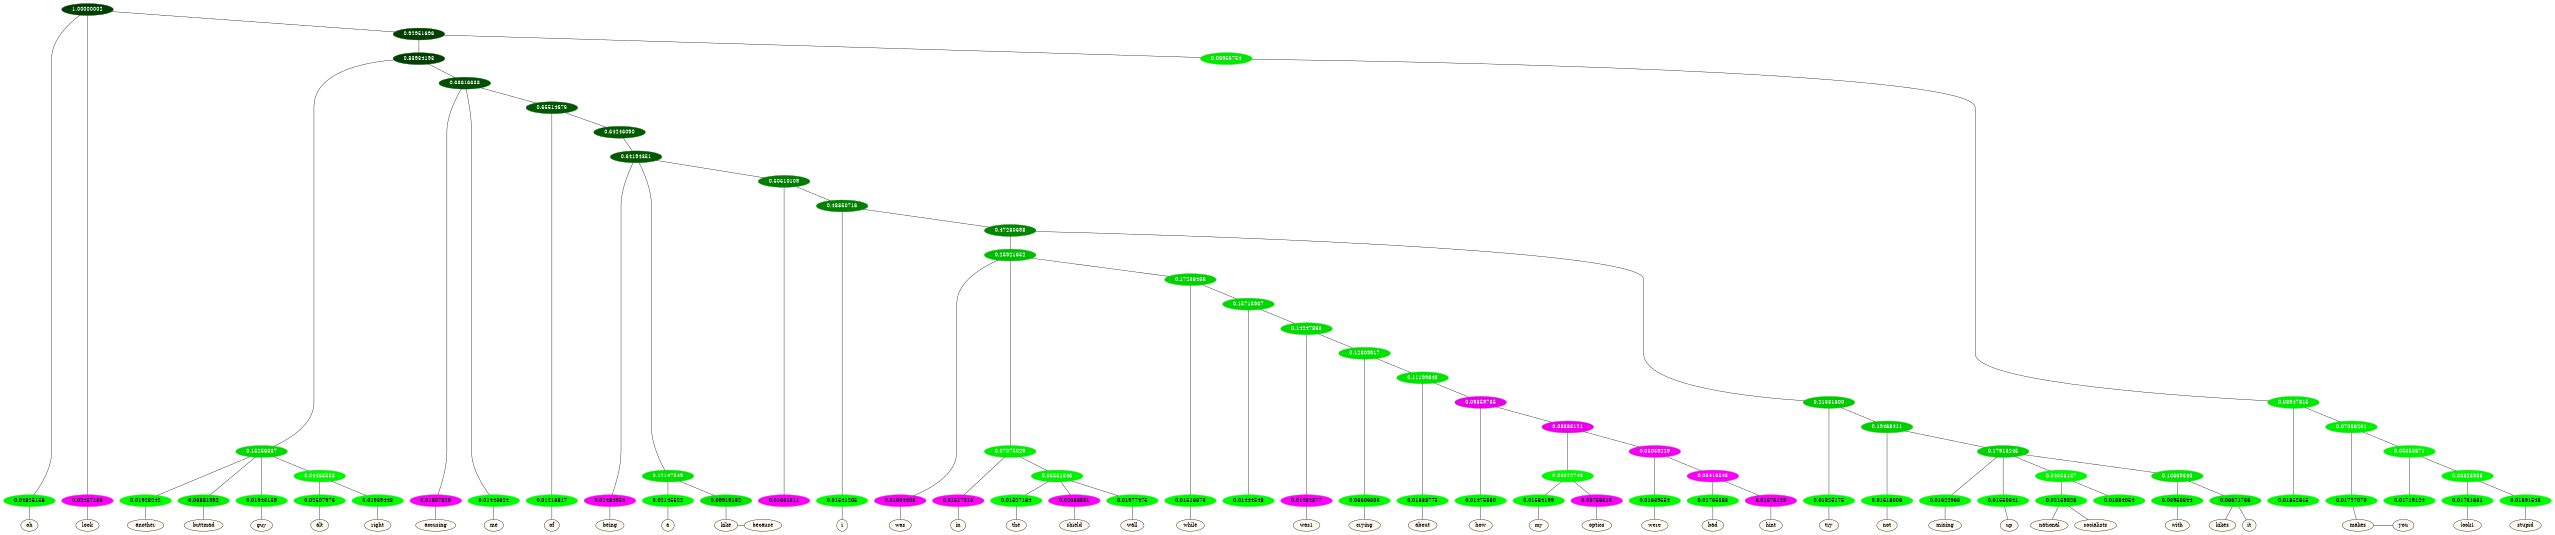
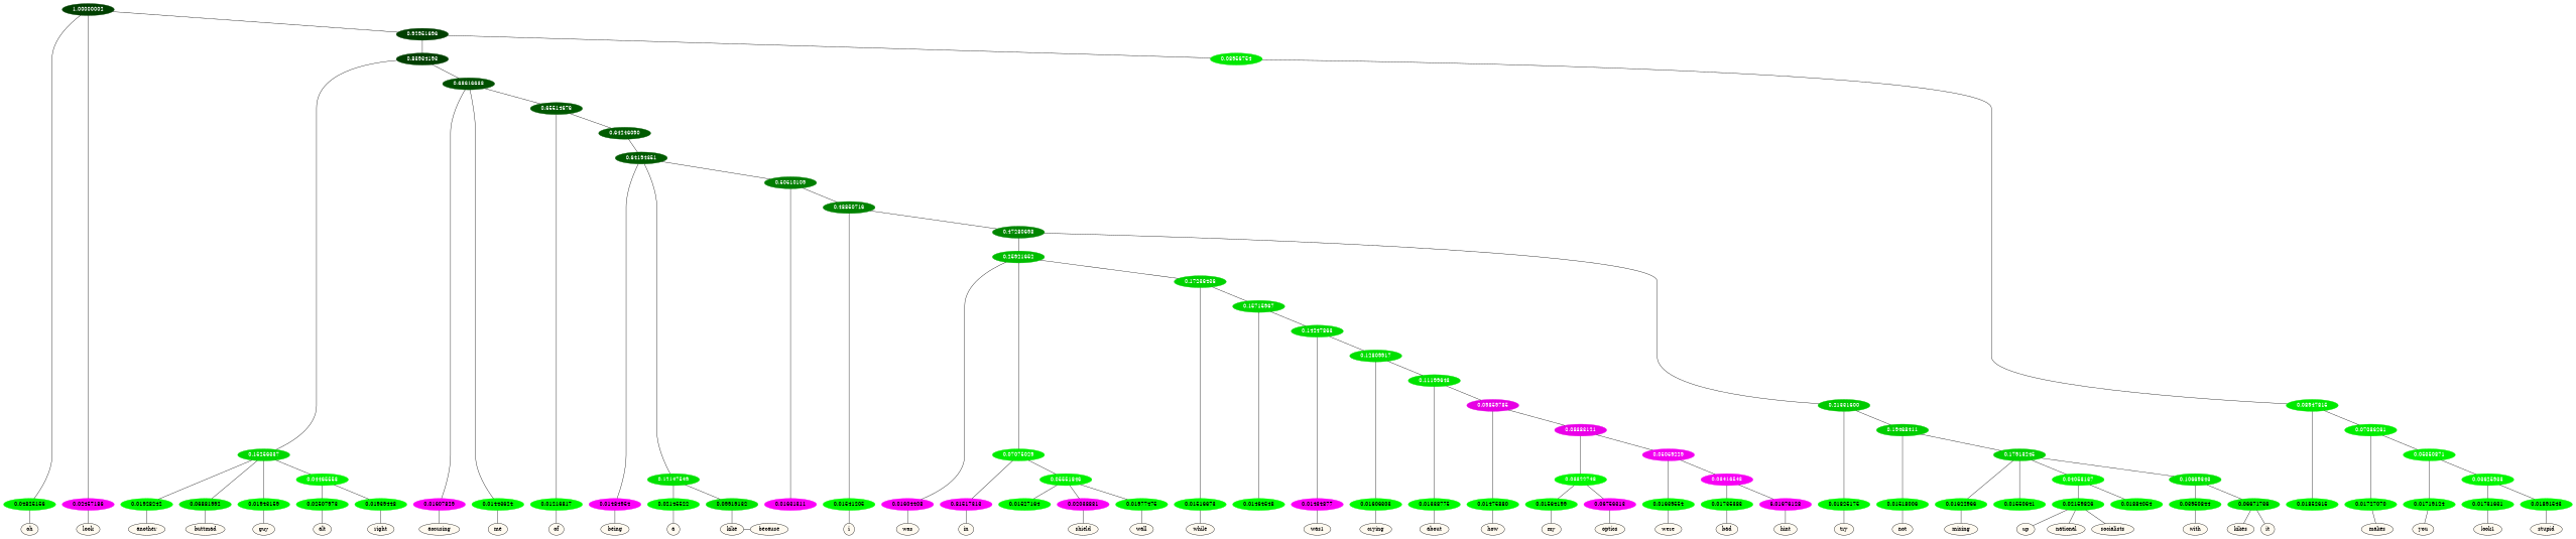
  graph {
    node [color=black format=png nodesep=0.001 ordering=out overlap_scaling=0.01 ranksep=0.001 style=filled fontcolor=black]
    n1 [fillcolor=floralwhite height=0.15 label=oh style="filled,solid" width=0.15 fontcolor=""]
    n2 [fillcolor=floralwhite height=0.15 label=look style="filled,solid" width=0.15 fontcolor=""]
    n3 [fillcolor=floralwhite height=0.15 label=another style="filled,solid" width=0.15 fontcolor=""]
    n4 [fillcolor=floralwhite height=0.15 label=buttmad style="filled,solid" width=0.15 fontcolor=""]
    n5 [fillcolor=floralwhite height=0.15 label=alt style="filled,solid" width=0.15 fontcolor=""]
    n6 [fillcolor=floralwhite height=0.15 label=right style="filled,solid" width=0.15 fontcolor=""]
    n7 [fillcolor=floralwhite height=0.15 label=guy style="filled,solid" width=0.15 fontcolor=""]
    n8 [fillcolor=floralwhite height=0.15 label=accusing style="filled,solid" width=0.15 fontcolor=""]
    n9 [fillcolor=floralwhite height=0.15 label=me style="filled,solid" width=0.15 fontcolor=""]
    n10 [fillcolor=floralwhite height=0.15 label=of style="filled,solid" width=0.15 fontcolor=""]
    n11 [fillcolor=floralwhite height=0.15 label=being style="filled,solid" width=0.15 fontcolor=""]
    n12 [fillcolor=floralwhite height=0.15 label=a style="filled,solid" width=0.15 fontcolor=""]
    n13 [fillcolor=floralwhite height=0.15 label=kike style="filled,solid" width=0.15 fontcolor=""]
    n14 [fillcolor=floralwhite height=0.15 label=because style="filled,solid" width=0.15 fontcolor=""]
    n15 [fillcolor=floralwhite height=0.15 label=i style="filled,solid" width=0.15 fontcolor=""]
    n16 [fillcolor=floralwhite height=0.15 label=was style="filled,solid" width=0.15 fontcolor=""]
    n17 [fillcolor=floralwhite height=0.15 label=in style="filled,solid" width=0.15 fontcolor=""]
-   n18 [fillcolor=floralwhite height=0.15 label=the style="filled,solid" width=0.15 fontcolor=""]
    n19 [fillcolor=floralwhite height=0.15 label=shield style="filled,solid" width=0.15 fontcolor=""]
    n20 [fillcolor=floralwhite height=0.15 label=wall style="filled,solid" width=0.15 fontcolor=""]
    n21 [fillcolor=floralwhite height=0.15 label=while style="filled,solid" width=0.15 fontcolor=""]
    n22 [fillcolor=floralwhite height=0.15 label=was1 style="filled,solid" width=0.15 fontcolor=""]
    n23 [fillcolor=floralwhite height=0.15 label=crying style="filled,solid" width=0.15 fontcolor=""]
    n24 [fillcolor=floralwhite height=0.15 label=about style="filled,solid" width=0.15 fontcolor=""]
    n25 [fillcolor=floralwhite height=0.15 label=how style="filled,solid" width=0.15 fontcolor=""]
    n26 [fillcolor=floralwhite height=0.15 label=my style="filled,solid" width=0.15 fontcolor=""]
    n27 [fillcolor=floralwhite height=0.15 label=optics style="filled,solid" width=0.15 fontcolor=""]
    n28 [fillcolor=floralwhite height=0.15 label=were style="filled,solid" width=0.15 fontcolor=""]
    n29 [fillcolor=floralwhite height=0.15 label=bad style="filled,solid" width=0.15 fontcolor=""]
    n30 [fillcolor=floralwhite height=0.15 label=hint style="filled,solid" width=0.15 fontcolor=""]
    n31 [fillcolor=floralwhite height=0.15 label=try style="filled,solid" width=0.15 fontcolor=""]
    n32 [fillcolor=floralwhite height=0.15 label=not style="filled,solid" width=0.15 fontcolor=""]
    n33 [fillcolor=floralwhite height=0.15 label=mixing style="filled,solid" width=0.15 fontcolor=""]
    n34 [fillcolor=floralwhite height=0.15 label=up style="filled,solid" width=0.15 fontcolor=""]
    n35 [fillcolor=floralwhite height=0.15 label=national style="filled,solid" width=0.15 fontcolor=""]
    n36 [fillcolor=floralwhite height=0.15 label=socialists style="filled,solid" width=0.15 fontcolor=""]
    n37 [fillcolor=floralwhite height=0.15 label=with style="filled,solid" width=0.15 fontcolor=""]
    n38 [fillcolor=floralwhite height=0.15 label=kikes style="filled,solid" width=0.15 fontcolor=""]
    n39 [fillcolor=floralwhite height=0.15 label=it style="filled,solid" width=0.15 fontcolor=""]
    n40 [fillcolor=floralwhite height=0.15 label=makes style="filled,solid" width=0.15 fontcolor=""]
    n41 [fillcolor=floralwhite height=0.15 label=you style="filled,solid" width=0.15 fontcolor=""]
    n42 [fillcolor=floralwhite height=0.15 label=look1 style="filled,solid" width=0.15 fontcolor=""]
    n43 [fillcolor=floralwhite height=0.15 label=stupid style="filled,solid" width=0.15 fontcolor=""]
    n44 [color="0.334 1.000 0.955" height=0.15 label=0.04825156 width=0.15]
    n45 [color="0.835 1.000 0.975" height=0.15 label=0.02457186 width=0.15]
    n46 [color="0.334 1.000 0.981" height=0.15 label=0.01928242 width=0.15]
    n47 [color="0.334 1.000 0.931" height=0.15 label=0.06881992 width=0.15]
    n48 [color="0.334 1.000 0.975" height=0.15 label=0.02507973 width=0.15]
    n49 [color="0.334 1.000 0.981" height=0.15 label=0.01939448 width=0.15]
    n50 [color="0.334 1.000 0.981" height=0.15 label=0.01943159 width=0.15]
    n51 [color="0.835 1.000 0.984" height=0.15 label=0.01607829 width=0.15]
    n52 [color="0.334 1.000 0.986" height=0.15 label=0.01443624 width=0.15]
    n53 [color="0.334 1.000 0.988" height=0.15 label=0.01216817 width=0.15]
    n54 [color="0.835 1.000 0.985" height=0.15 label=0.01484954 width=0.15]
    n55 [color="0.334 1.000 0.979" height=0.15 label=0.02145522 width=0.15]
    n56 [color="0.334 1.000 0.901" height=0.15 label=0.09919132 width=0.15]
    n57 [color="0.835 1.000 0.984" height=0.15 label=0.01631311 width=0.15]
    n58 [color="0.334 1.000 0.985" height=0.15 label=0.01541205 width=0.15]
    n59 [color="0.835 1.000 0.984" height=0.15 label=0.01604408 width=0.15]
    n60 [color="0.835 1.000 0.985" height=0.15 label=0.81517313 width=0.15]
    n61 [color="0.334 1.000 0.985" height=0.15 label=0.01527164 width=0.15]
    n62 [color="0.835 1.000 0.980" height=0.15 label=0.02038881 width=0.15]
    n63 [color="0.334 1.000 0.980" height=0.15 label=0.01977475 width=0.15]
    n64 [color="0.334 1.000 0.985" height=0.15 label=0.01516673 width=0.15]
-   n65 [color="0.334 1.000 0.985" height=0.15 label=0.01444548 width=0.15]
+   n65 [color="0.334 1.000 0.985" height=0.15 label=0.01464548 width=0.15]
    n66 [color="0.835 1.000 0.986" height=0.15 label=0.01434877 width=0.15]
-   n67 [color="0.334 1.000 0.984" height=0.15 label=0.03606303 width=0.15]
+   n67 [color="0.334 1.000 0.984" height=0.15 label=0.01606303 width=0.15]
    n68 [color="0.334 1.000 0.987" height=0.15 label=0.01338775 width=0.15]
    n69 [color="0.334 1.000 0.985" height=0.15 label=0.01475880 width=0.15]
    n70 [color="0.334 1.000 0.984" height=0.15 label=0.01564199 width=0.15]
    n71 [color="0.835 1.000 0.982" height=0.15 label=0.06756313 width=0.15]
    n72 [color="0.334 1.000 0.984" height=0.15 label=0.01639554 width=0.15]
    n73 [color="0.334 1.000 0.983" height=0.15 label=0.01735383 width=0.15]
    n74 [color="0.835 1.000 0.983" height=0.15 label=6.01676128 width=0.15]
    n75 [color="0.334 1.000 0.982" height=0.15 label=0.01825175 width=0.15]
    n76 [color="0.334 1.000 0.985" height=0.15 label=0.01518006 width=0.15]
    n77 [color="0.334 1.000 0.984" height=0.15 label=0.01622966 width=0.15]
    n78 [color="0.334 1.000 0.985" height=0.15 label=0.01550641 width=0.15]
    n79 [color="0.334 1.000 0.978" height=0.15 label=0.02159826 width=0.15]
    n80 [color="0.334 1.000 0.981" height=0.15 label=0.01884054 width=0.15]
    n81 [color="0.334 1.000 0.960" height=0.15 label=0.03950844 width=0.15]
    n82 [color="0.334 1.000 0.933" height=0.15 label=0.06671736 width=0.15]
    n83 [color="0.334 1.000 0.981" height=0.15 label=0.01852615 width=0.15]
    n84 [color="0.334 1.000 0.983" height=0.15 label=0.01727070 width=0.15]
    n85 [color="0.334 1.000 0.983" height=0.15 label=0.01719124 width=0.15]
    n86 [color="0.334 1.000 0.983" height=0.15 label=0.01731631 width=0.15]
    n87 [color="0.334 1.000 0.981" height=0.15 label=0.01891543 width=0.15]
    n88 [color="0.334 1.000 0.250" fontcolor=grey99 height=0.15 label=1.00000002 width=0.15]
    n89 [color="0.334 1.000 0.250" fontcolor=grey99 height=0.15 label=0.92951696 width=0.15]
    n90 [color="0.334 1.000 0.250" fontcolor=grey99 height=0.15 label=0.83934193 width=0.15]
    n91 [color="0.334 1.000 0.910" fontcolor=grey99 height=0.15 label=0.08956754 width=0.15]
    n92 [color="0.334 1.000 0.847" fontcolor=grey99 height=0.15 label=0.15256337 width=0.15]
    n93 [color="0.334 1.000 0.314" fontcolor=grey99 height=0.15 label=0.68616638 width=0.15]
    n94 [color="0.334 1.000 0.911" fontcolor=grey99 height=0.15 label=0.08947815 width=0.15]
    n95 [color="0.334 1.000 0.955" fontcolor=grey99 height=0.15 label=0.04465553 width=0.15]
    n96 [color="0.334 1.000 0.345" fontcolor=grey99 height=0.15 label=0.65514676 width=0.15]
    n97 [color="0.334 1.000 0.929" fontcolor=grey99 height=0.15 label=0.07086261 width=0.15]
    n98 [color="0.334 1.000 0.358" fontcolor=grey99 height=0.15 label=0.64246090 width=0.15]
    n99 [color="0.334 1.000 0.946" fontcolor=grey99 height=0.15 label=0.05350871 width=0.15]
    n100 [color="0.334 1.000 0.358" fontcolor=grey99 height=0.15 label=0.64194351 width=0.15]
    n101 [color="0.334 1.000 0.964" fontcolor=grey99 height=0.15 label=0.03625933 width=0.15]
    n102 [color="0.334 1.000 0.879" fontcolor=grey99 height=0.15 label=0.12147549 width=0.15]
    n103 [color="0.334 1.000 0.495" fontcolor=grey99 height=0.15 label=0.50510109 width=0.15]
    n104 [color="0.334 1.000 0.511" fontcolor=grey99 height=0.15 label=0.48850716 width=0.15]
    n105 [color="0.334 1.000 0.527" fontcolor=grey99 height=0.15 label=0.47280698 width=0.15]
    n106 [color="0.334 1.000 0.741" fontcolor=grey99 height=0.15 label=0.25921652 width=0.15]
    n107 [color="0.334 1.000 0.787" fontcolor=grey99 height=0.15 label=0.21331600 width=0.15]
    n108 [color="0.334 1.000 0.929" fontcolor=grey99 height=0.15 label=0.07075029 width=0.15]
    n109 [color="0.334 1.000 0.828" fontcolor=grey99 height=0.15 label=0.17236436 width=0.15]
    n110 [color="0.334 1.000 0.805" fontcolor=grey99 height=0.15 label=0.19468411 width=0.15]
    n111 [color="0.334 1.000 0.944" fontcolor=grey99 height=0.15 label=0.05551846 width=0.15]
    n112 [color="0.334 1.000 0.843" fontcolor=grey99 height=0.15 label=0.15715967 width=0.15]
    n113 [color="0.334 1.000 0.821" fontcolor=grey99 height=0.15 label=0.17913245 width=0.15]
    n114 [color="0.334 1.000 0.858" fontcolor=grey99 height=0.15 label=0.14247863 width=0.15]
    n115 [color="0.334 1.000 0.959" fontcolor=grey99 height=0.15 label=0.04053137 width=0.15]
    n116 [color="0.334 1.000 0.893" fontcolor=grey99 height=0.15 label=0.10669343 width=0.15]
    n117 [color="0.334 1.000 0.872" fontcolor=grey99 height=0.15 label=0.12809917 width=0.15]
    n118 [color="0.334 1.000 0.888" fontcolor=grey99 height=0.15 label=0.11199643 width=0.15]
    n119 [color="0.835 1.000 0.901" fontcolor=grey99 height=0.15 label=0.09859785 width=0.15]
    n120 [color="0.835 1.000 0.916" fontcolor=grey99 height=0.15 label=0.08383121 width=0.15]
    n121 [color="0.334 1.000 0.967" fontcolor=grey99 height=0.15 label=0.03322748 width=0.15]
    n122 [color="0.835 1.000 0.949" fontcolor=grey99 height=0.15 label=0.05059229 width=0.15]
    n123 [color="0.835 1.000 0.966" fontcolor=grey99 height=0.15 label=0.03416543 width=0.15]
    subgraph sub_1 {
      rank=same
      n1
      n2
      n3
      n4
      n5
      n6
      n7
      n8
      n9
      n10
      n11
      n12
      n13
      n14
      n15
      n16
      n17
-     n18
      n19
      n20
      n21
      n22
      n23
      n24
      n25
      n26
      n27
      n28
      n29
      n30
      n31
      n32
      n33
      n34
      n35
      n36
      n37
      n38
      n39
      n40
      n41
      n42
      n43
    }
    subgraph sub_2 {
      rank=same
      n44
      n45
      n46
      n47
      n48
      n49
      n50
      n51
      n52
      n53
      n54
      n55
      n56
      n57
      n58
      n59
      n60
      n61
      n62
      n63
      n64
      n65
      n66
      n67
      n68
      n69
      n70
      n71
      n72
      n73
      n74
      n75
      n76
      n77
      n78
      n79
      n80
      n81
      n82
      n83
      n84
      n85
      n86
      n87
    }
    n13 -- n14
    n44 -- n1
    n45 -- n2
    n46 -- n3
    n47 -- n4
    n48 -- n5
    n49 -- n6
    n50 -- n7
    n51 -- n8
    n52 -- n9
    n53 -- n10
    n54 -- n11
    n55 -- n12
    n56 -- n13
    n58 -- n15
    n59 -- n16
    n60 -- n17
-   n61 -- n18
    n62 -- n19
    n63 -- n20
    n64 -- n21
    n66 -- n22
    n67 -- n23
    n68 -- n24
    n69 -- n25
    n70 -- n26
    n71 -- n27
    n72 -- n28
    n73 -- n29
    n74 -- n30
    n75 -- n31
    n76 -- n32
    n77 -- n33
-   n78 -- n34
+   n79 -- n34
    n79 -- n35
    n79 -- n36
    n81 -- n37
    n82 -- n38
    n82 -- n39
    n84 -- n40
-   n40 -- n41
+   n85 -- n41
    n86 -- n42
    n87 -- n43
    n88 -- n44
    n88 -- n45
    n88 -- n89
    n89 -- n90
    n89 -- n91
    n90 -- n92
    n90 -- n93
    n91 -- n94
    n92 -- n46
    n92 -- n47
    n92 -- n50
    n92 -- n95
    n93 -- n51
    n93 -- n52
    n93 -- n96
    n94 -- n83
    n94 -- n97
    n95 -- n48
    n95 -- n49
    n96 -- n53
    n96 -- n98
    n97 -- n84
    n97 -- n99
    n98 -- n100
    n99 -- n85
    n99 -- n101
    n100 -- n54
    n100 -- n102
    n100 -- n103
    n101 -- n86
    n101 -- n87
    n102 -- n55
    n102 -- n56
    n103 -- n57
    n103 -- n104
    n104 -- n58
    n104 -- n105
    n105 -- n106
    n105 -- n107
    n106 -- n59
    n106 -- n108
    n106 -- n109
    n107 -- n75
    n107 -- n110
    n108 -- n60
    n108 -- n111
    n109 -- n64
    n109 -- n112
    n110 -- n76
    n110 -- n113
    n111 -- n61
    n111 -- n62
    n111 -- n63
    n112 -- n65
    n112 -- n114
    n113 -- n77
    n113 -- n78
    n113 -- n115
    n113 -- n116
    n114 -- n66
    n114 -- n117
    n115 -- n79
    n115 -- n80
    n116 -- n81
    n116 -- n82
    n117 -- n67
    n117 -- n118
    n118 -- n68
    n118 -- n119
    n119 -- n69
    n119 -- n120
    n120 -- n121
    n120 -- n122
    n121 -- n70
    n121 -- n71
    n122 -- n72
    n122 -- n123
    n123 -- n73
    n123 -- n74
  }
